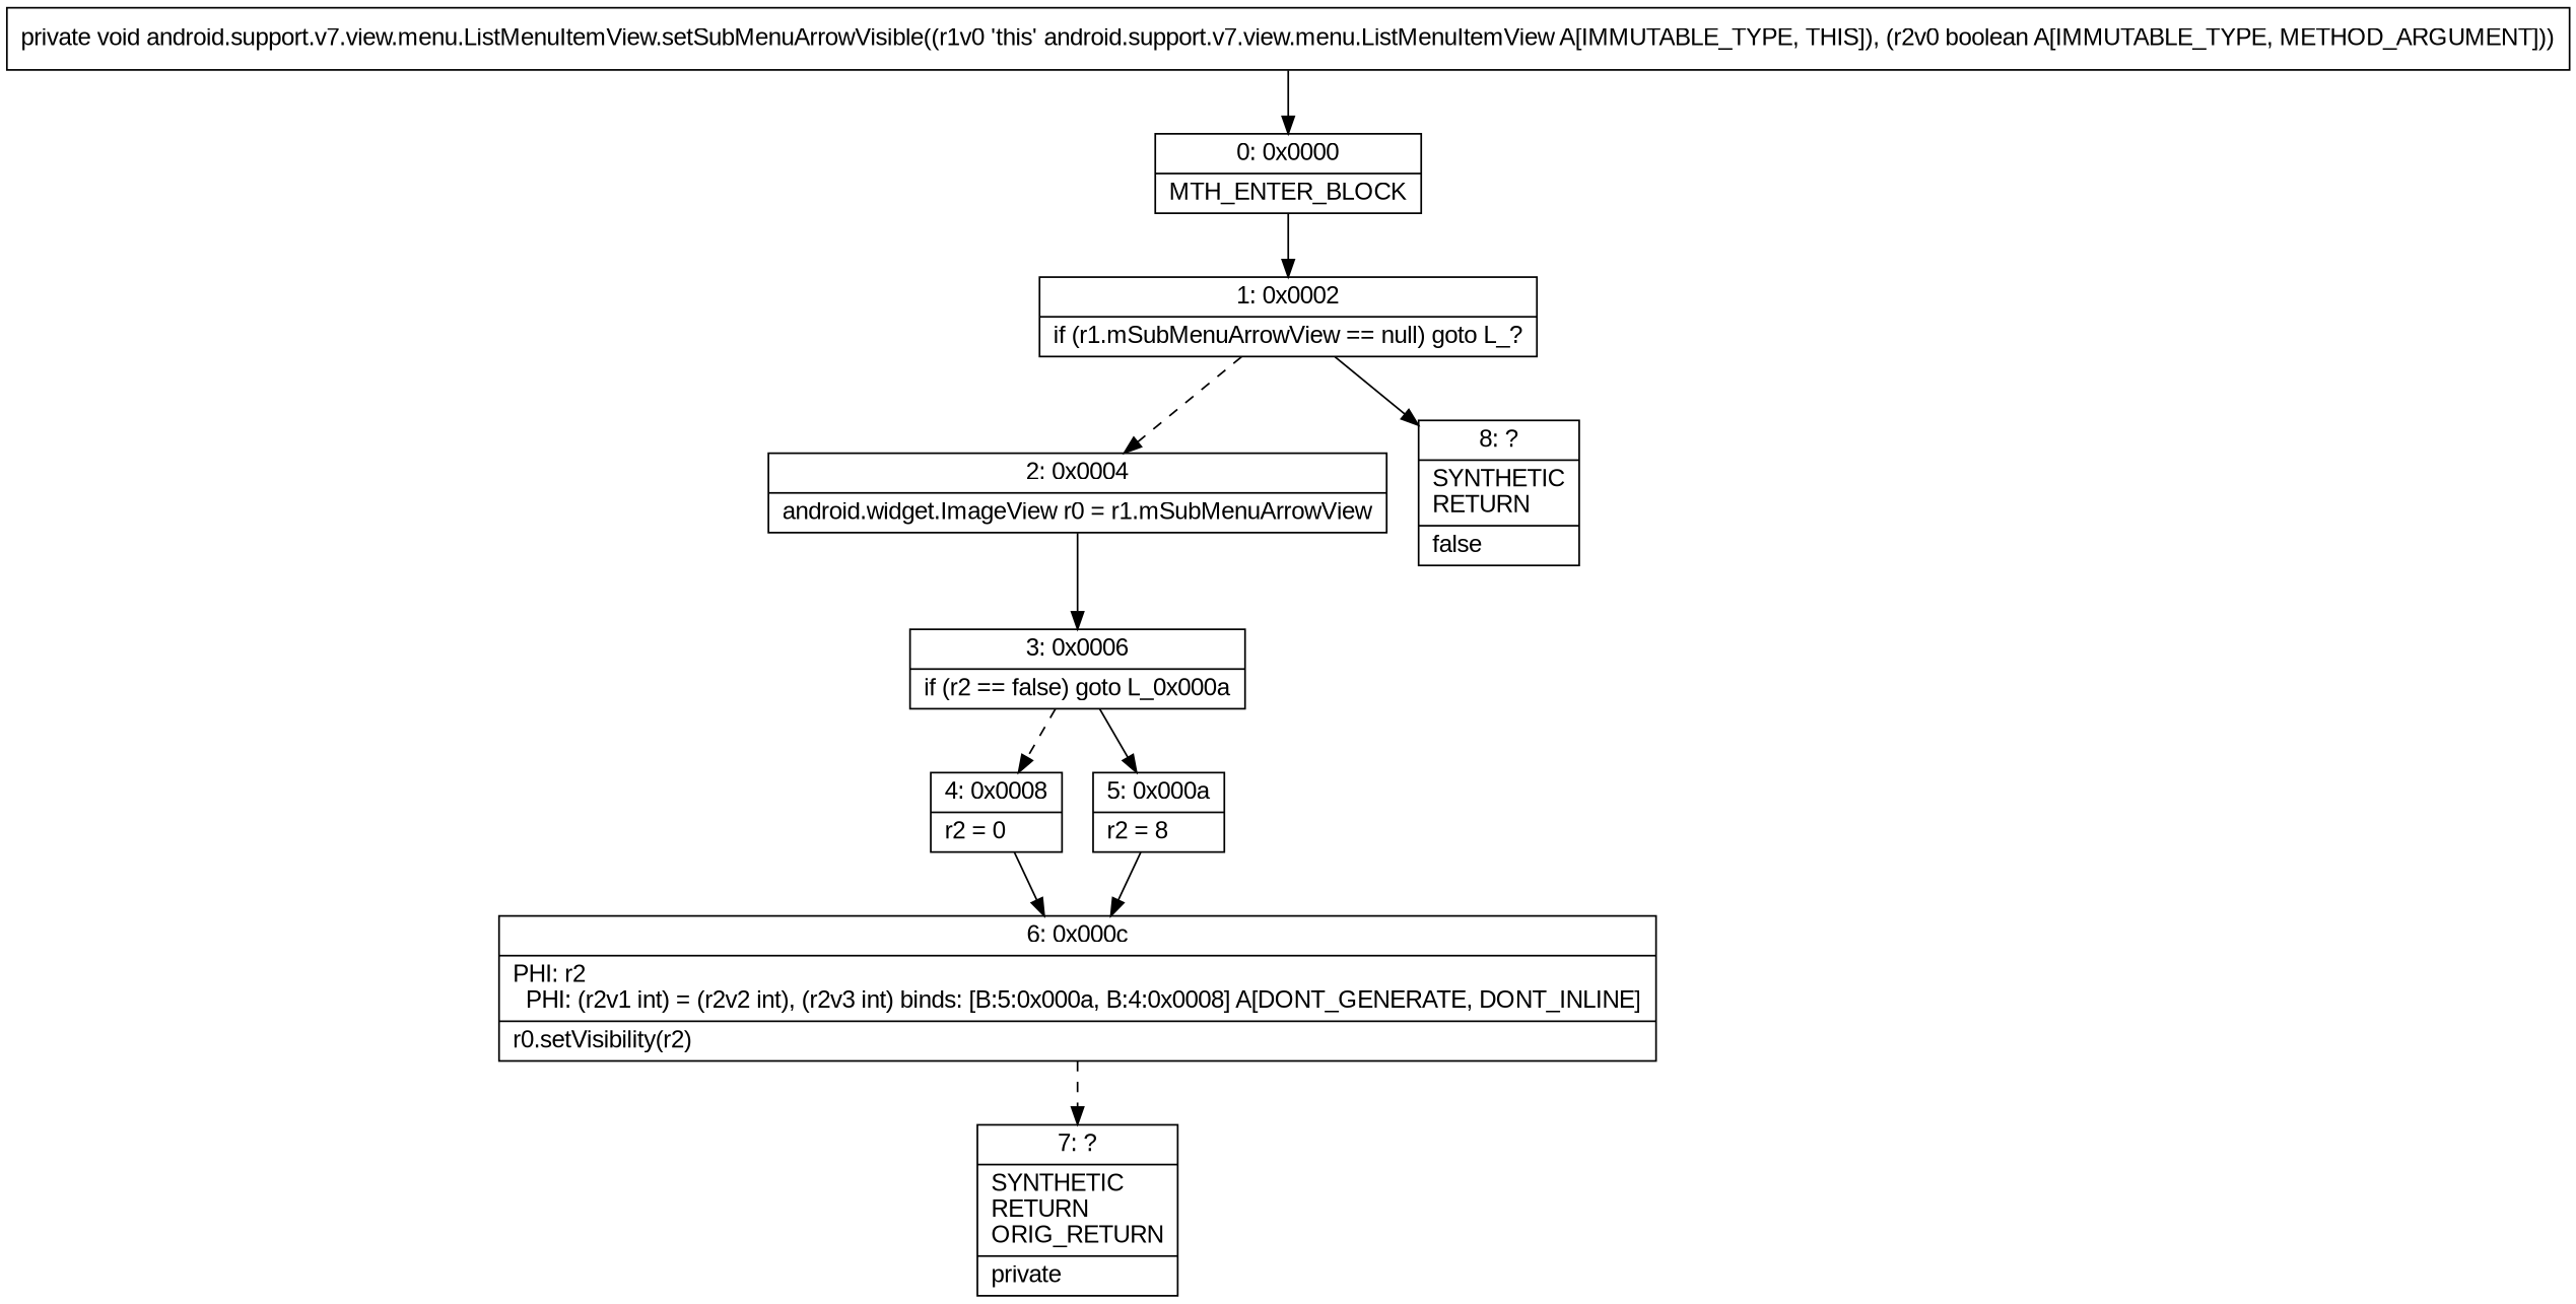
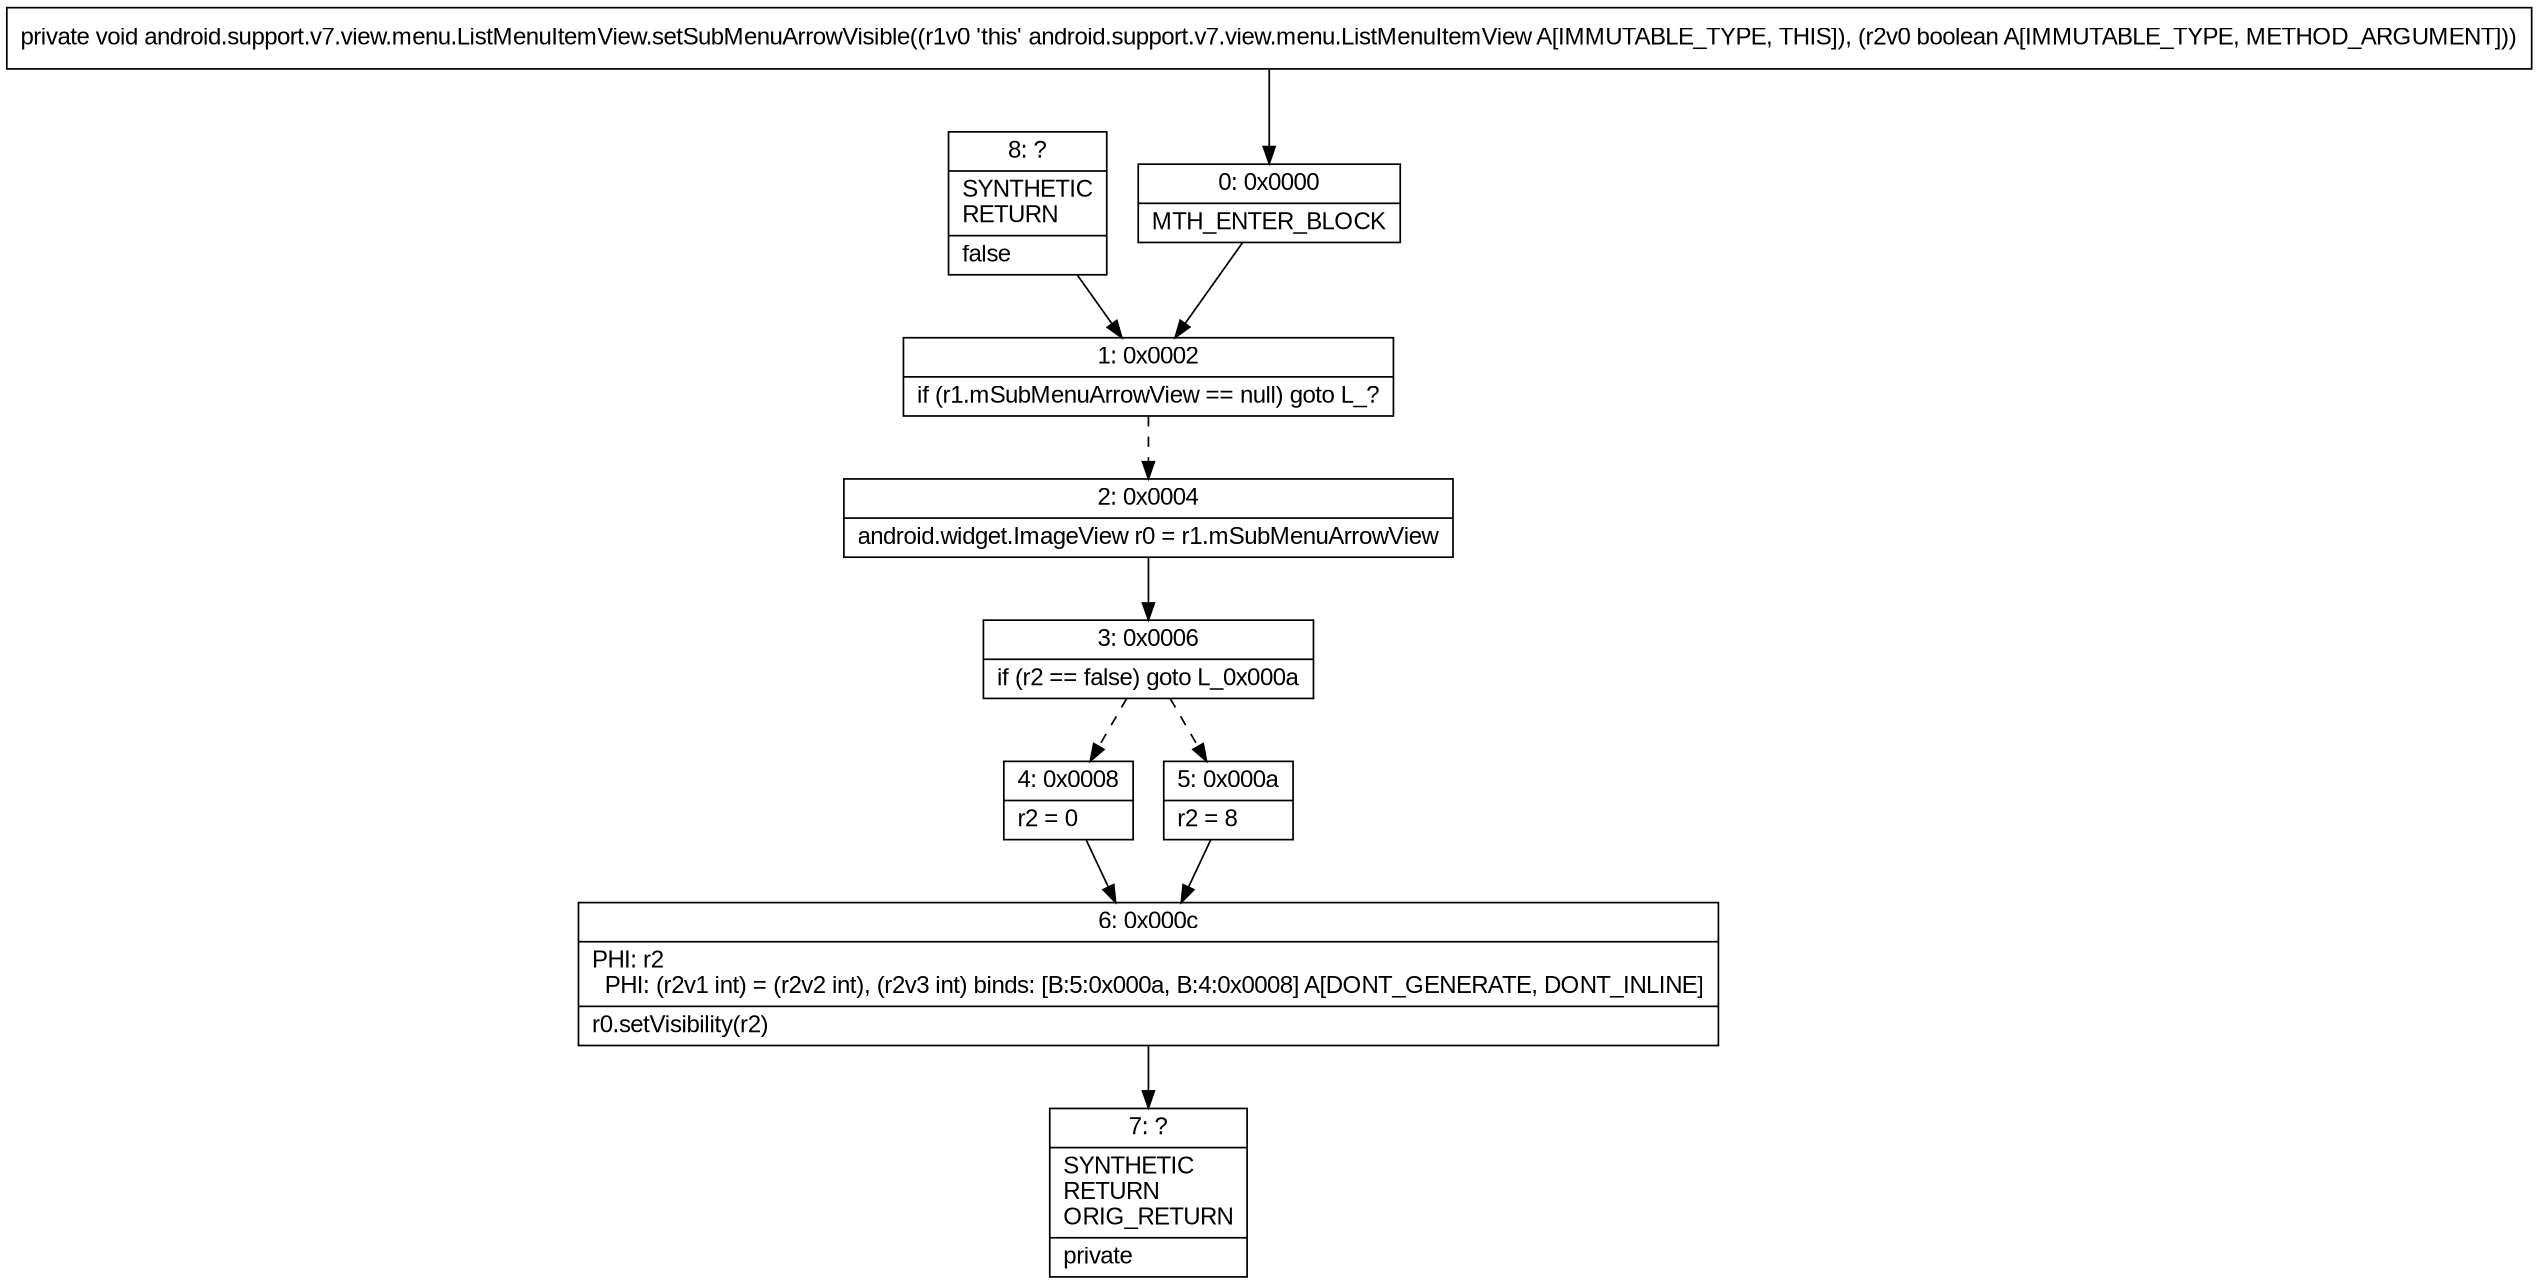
  digraph {
    fontname="Liberation Sans"
    node [fontname="Liberation Sans" shape=record]
    edge [fontname="Liberation Sans"]
    n1 [label="{0\:\ 0x0000|MTH_ENTER_BLOCK\l}"]
    n2 [label="{1\:\ 0x0002|if (r1.mSubMenuArrowView == null) goto L_?\l}"]
    n3 [label="{2\:\ 0x0004|android.widget.ImageView r0 = r1.mSubMenuArrowView\l}"]
    n4 [label="{8\:\ ?|SYNTHETIC\lRETURN\l|false\l}"]
    n5 [label="{3\:\ 0x0006|if (r2 == false) goto L_0x000a\l}"]
    n6 [label="{4\:\ 0x0008|r2 = 0\l}"]
    n7 [label="{5\:\ 0x000a|r2 = 8\l}"]
    n8 [label="{6\:\ 0x000c|PHI: r2 \l  PHI: (r2v1 int) = (r2v2 int), (r2v3 int) binds: [B:5:0x000a, B:4:0x0008] A[DONT_GENERATE, DONT_INLINE]\l|r0.setVisibility(r2)\l}"]
    n9 [label="{7\:\ ?|SYNTHETIC\lRETURN\lORIG_RETURN\l|private\l}"]
    n10 [label="{private void android.support.v7.view.menu.ListMenuItemView.setSubMenuArrowVisible((r1v0 'this' android.support.v7.view.menu.ListMenuItemView A[IMMUTABLE_TYPE, THIS]), (r2v0 boolean A[IMMUTABLE_TYPE, METHOD_ARGUMENT])) }"]
    n1 -> n2
    n2 -> n3 [style=dashed]
-   n2 -> n4
+   n4 -> n2
    n3 -> n5
    n5 -> n6 [style=dashed]
-   n5 -> n7
+   n5 -> n7 [style=dashed]
    n6 -> n8
    n7 -> n8
-   n8 -> n9 [style=dashed]
+   n8 -> n9
    n10 -> n1
  }
